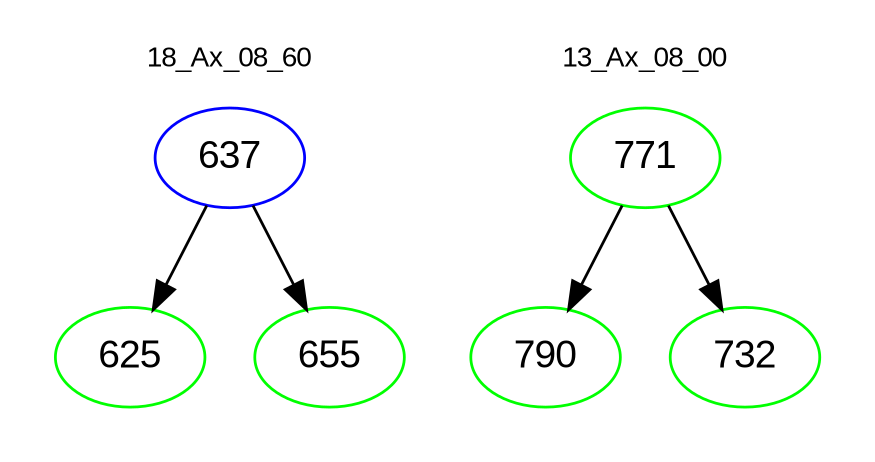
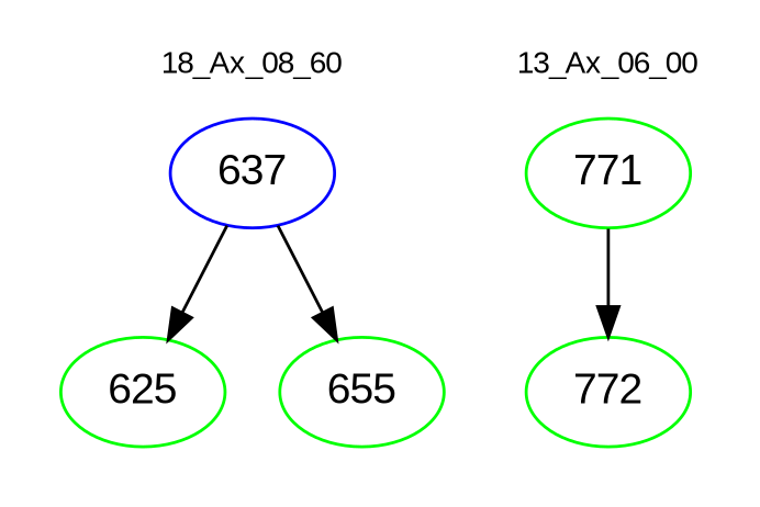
  digraph {
    fontname="Liberation Sans"
    node [color=green fontname="Liberation Sans"]
    edge [color=black fontname="Liberation Sans"]
    n1 [color=blue label=637]
    n2 [label=625]
    n3 [label=655]
    n4 [label=771]
-   n5 [label=790]
-   n6 [label=732]
+   n6 [label=772]
    subgraph cluster_1 {
      color=white
      fontsize=10
      label="18_Ax_08_60"
      n1
      n2
      n3
    }
    subgraph cluster_2 {
      color=white
      fontsize=10
-     label="13_Ax_08_00"
+     label="13_Ax_06_00"
      n4
-     n5
      n6
    }
    n1 -> n2
    n1 -> n3
-   n4 -> n5
    n4 -> n6
  }
